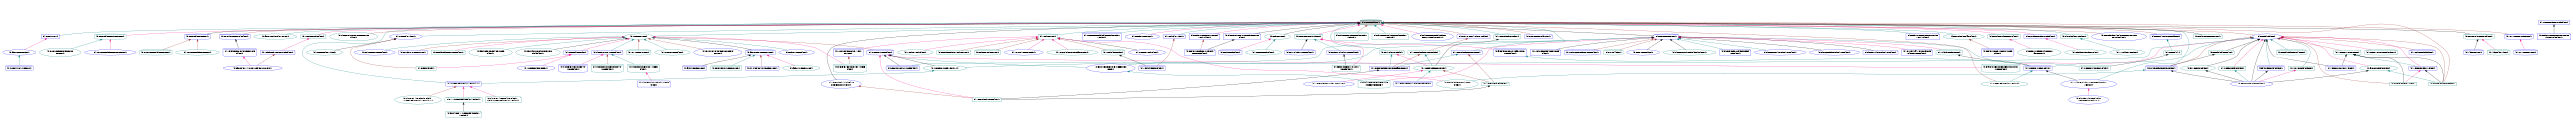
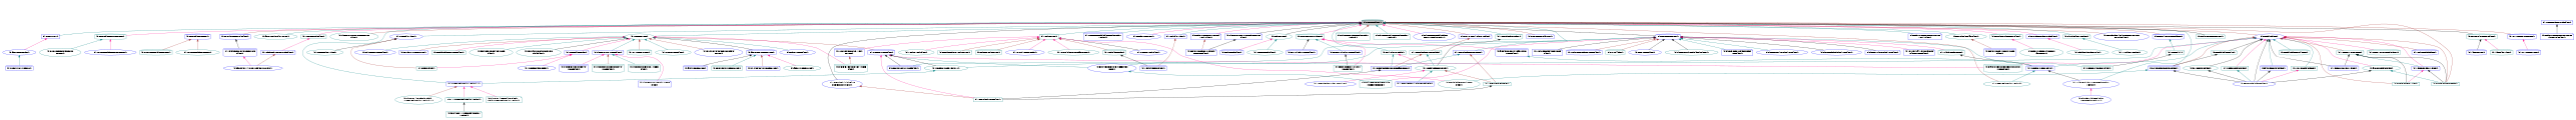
  digraph {
    node [color=blue fillcolor=white fontname=Helvetica fontsize=10 shape=cylinder style=filled]
    edge [color=teal dir=back fontname=Helvetica fontsize=10 labelfontname=Helvetica labelfontsize=10 style=solid]
    n1 [color=teal fillcolor=grey75 fontcolor=black height=0.2 label="itkProcessObject.h" width=0.4]
    n2 [height=0.2 label="itkCovarianceSampleFilter.h" width=0.4]
    n3 [color=teal height=0.2 label="itkDataObjectConstIterator.h" width=0.4]
    n4 [height=0.2 label="itkDataObjectIterator.h" width=0.4]
    n5 [color=teal height=0.2 label="itkEquivalencyTable.h" shape=note width=0.4]
    n6 [color=teal height=0.2 label="itkGDCMSeriesFileNames.h" shape=ellipse width=0.4]
    n7 [height=0.2 label="itkHistogramToRunLengthFeatures\lFilter.h" shape=note width=0.4]
    n8 [color=teal height=0.2 label="itkHistogramToTextureFeatures\lFilter.h" shape=ellipse width=0.4]
    n9 [height=0.2 label="itkIOCommon.h" shape=note width=0.4]
    n10 [height=0.2 label="itkImageFileWriter.h" shape=ellipse width=0.4]
    n11 [color=teal height=0.2 label="itkImageRegistrationMethod.h" shape=ellipse width=0.4]
    n12 [height=0.2 label="itkImageRegistrationMethodv4.h" width=0.4]
    n13 [color=teal height=0.2 label="itkImageSource.h" shape=ellipse width=0.4]
    n14 [height=0.2 label="itkImageToSpatialObjectRegistration\lMethod.h" width=0.4]
    n15 [height=0.2 label="itkIterationReporter.h" shape=ellipse width=0.4]
    n16 [color=teal height=0.2 label="itkMeanSampleFilter.h" shape=note width=0.4]
    n17 [height=0.2 label="itkMeshFileWriter.h" shape=note width=0.4]
    n18 [color=teal height=0.2 label="itkMeshSource.h" width=0.4]
    n19 [height=0.2 label="itkMultiResolutionImageRegistration\lMethod.h" shape=ellipse width=0.4]
    n20 [height=0.2 label="itkOneWayEquivalencyTable.h" shape=note width=0.4]
    n21 [color=teal height=0.2 label="itkPathSource.h" shape=ellipse width=0.4]
    n22 [color=teal height=0.2 label="itkPointSetToImageRegistration\lMethod.h" width=0.4]
    n23 [color=teal height=0.2 label="itkPointSetToPointSetRegistration\lMethod.h" shape=note width=0.4]
    n24 [height=0.2 label="itkPointSetToSpatialObject\lDemonsRegistration.h" shape=ellipse width=0.4]
    n25 [color=teal height=0.2 label="itkProgressAccumulator.h" width=0.4]
    n26 [height=0.2 label="itkProgressReporter.h" width=0.4]
    n27 [height=0.2 label="itkProgressTransformer.h" shape=note width=0.4]
    n28 [color=teal height=0.2 label="itkSampleClassifierFilter.h" shape=ellipse width=0.4]
    n29 [color=teal height=0.2 label="itkSampleToHistogramFilter.h" width=0.4]
    n30 [height=0.2 label="itkSampleToSubsampleFilter.h" shape=note width=0.4]
    n31 [height=0.2 label="itkScalarImageToCooccurrence\lMatrixFilter.h" shape=note width=0.4]
    n32 [height=0.2 label="itkScalarImageToRunLength\lMatrixFilter.h" shape=note width=0.4]
    n33 [color=teal height=0.2 label="itkSimpleFilterWatcher.h" shape=note width=0.4]
    n34 [height=0.2 label="itkSpatialObject.h" shape=ellipse width=0.4]
    n35 [color=teal height=0.2 label="itkSpatialObjectReader.h" shape=note width=0.4]
    n36 [height=0.2 label="itkStandardDeviationPerComponent\lSampleFilter.h" shape=ellipse width=0.4]
    n37 [height=0.2 label="itkStreamingProcessObject.h" width=0.4]
    n38 [color=teal height=0.2 label="itkTemporalProcessObject.h" width=0.4]
    n39 [color=teal height=0.2 label="itkTotalProgressReporter.h" shape=note width=0.4]
    n40 [height=0.2 label="itkVTKImageExportBase.h" width=0.4]
    n41 [color=teal height=0.2 label="itkWatershedBoundary.h" width=0.4]
    n42 [height=0.2 label="itkWatershedMiniPipeline\lProgressCommand.h" shape=ellipse width=0.4]
    n43 [height=0.2 label="itkWatershedSegmentTree.h" shape=note width=0.4]
    n44 [height=0.2 label="itkWeightedCovarianceSample\lFilter.h" width=0.4]
    n45 [height=0.2 label="itkInputDataObjectConstIterator.h" shape=ellipse width=0.4]
    n46 [color=teal height=0.2 label="itkOutputDataObjectConst\lIterator.h" shape=ellipse width=0.4]
    n47 [color=teal height=0.2 label="itkInputDataObjectIterator.h" shape=ellipse width=0.4]
    n48 [color=teal height=0.2 label="itkOutputDataObjectIterator.h" width=0.4]
    n49 [height=0.2 label="itkWatershedSegmentTreeGenerator.h" shape=note width=0.4]
    n50 [color=teal height=0.2 label="itkWatershedSegmenter.h" shape=ellipse width=0.4]
    n51 [height=0.2 label="itkScalarImageToRunLength\lFeaturesFilter.h" shape=note width=0.4]
    n52 [height=0.2 label="itkGEImageHeader.h" shape=ellipse width=0.4]
    n53 [color=teal height=0.2 label="itkIOTestHelper.h" shape=note width=0.4]
    n54 [color=teal height=0.2 label="itkImageSeriesWriter.h" shape=ellipse width=0.4]
    n55 [color=teal height=0.2 label="itkSyNImageRegistrationMethod.h" width=0.4]
    n56 [color=teal height=0.2 label="itkTimeVaryingBSplineVelocity\lFieldImageRegistrationMethod.h" shape=note width=0.4]
    n57 [color=teal height=0.2 label="itkTimeVaryingVelocityField\lImageRegistrationMethodv4.h" shape=ellipse width=0.4]
    n58 [height=0.2 label="itkGenerateImageSource.h" width=0.4]
    n59 [height=0.2 label="itkHistogramToImageFilter.h" shape=note width=0.4]
    n60 [height=0.2 label="itkImageFileReader.h" shape=note width=0.4]
    n61 [height=0.2 label="itkImageToImageFilter.h" width=0.4]
    n62 [color=teal height=0.2 label="itkImportImageFilter.h" shape=ellipse width=0.4]
    n63 [height=0.2 label="itkLandmarkDisplacementField\lSource.h" shape=ellipse width=0.4]
    n64 [height=0.2 label="itkPathToImageFilter.h" shape=ellipse width=0.4]
    n65 [height=0.2 label="itkPointSetToImageFilter.h" shape=ellipse width=0.4]
    n66 [height=0.2 label="itkRandomImageSource.h" shape=note width=0.4]
    n67 [color=teal height=0.2 label="itkSpatialObjectToImageFilter.h" shape=note width=0.4]
    n68 [color=teal height=0.2 label="itkTestingExtractSliceImage\lFilter.h" shape=ellipse width=0.4]
    n69 [color=teal height=0.2 label="itkTransformToDisplacement\lFieldFilter.h" shape=ellipse width=0.4]
    n70 [color=teal height=0.2 label="itkTriangleMeshToBinaryImage\lFilter.h" width=0.4]
    n71 [color=teal height=0.2 label="itkVTKImageImport.h" width=0.4]
    n72 [height=0.2 label="itkImageToListSampleFilter.h" shape=note width=0.4]
    n73 [height=0.2 label="itkScalarImageToCooccurrence\lListSampleFilter.h" shape=note width=0.4]
    n74 [height=0.2 label="itkWeightedMeanSampleFilter.h" shape=note width=0.4]
    n75 [height=0.2 label="itkMeshFileTestHelper.h" width=0.4]
    n76 [height=0.2 label="itkAutomaticTopologyMesh\lSource.h" width=0.4]
    n77 [height=0.2 label="itkImageToMeshFilter.h" shape=ellipse width=0.4]
    n78 [color=teal height=0.2 label="itkMeshFileReader.h" width=0.4]
    n79 [color=teal height=0.2 label="itkMeshToMeshFilter.h" shape=ellipse width=0.4]
    n80 [color=teal height=0.2 label="itkRegularSphereMeshSource.h" shape=note width=0.4]
    n81 [color=teal height=0.2 label="itkSpatialObjectToPointSet\lFilter.h" shape=ellipse width=0.4]
    n82 [color=teal height=0.2 label="itkSphereMeshSource.h" width=0.4]
    n83 [height=0.2 label="itkVTKPolyDataReader.h" shape=ellipse width=0.4]
    n84 [color=teal height=0.2 label="itkVoronoiDiagram2DGenerator.h" shape=ellipse width=0.4]
    n85 [height=0.2 label="itkSimpleMultiResolution\lImageRegistrationUI.h" shape=ellipse width=0.4]
    n86 [color=teal height=0.2 label="itkWatershedSegmentTable.h" shape=note width=0.4]
    n87 [color=teal height=0.2 label="itkImageToPathFilter.h" shape=ellipse width=0.4]
    n88 [height=0.2 label="itkPathToPathFilter.h" width=0.4]
    n89 [height=0.2 label="itkConvolutionImageFilter.h" width=0.4]
    n90 [height=0.2 label="itkFFTConvolutionImageFilter.h" shape=note width=0.4]
    n91 [color=teal height=0.2 label="itkIterativeDeconvolution\lImageFilter.h" shape=note width=0.4]
    n92 [height=0.2 label="itkGradientRecursiveGaussian\lImageFilter.h" width=0.4]
    n93 [height=0.2 label="itkBSplineResampleImageFilter\lBase.h" shape=ellipse width=0.4]
    n94 [height=0.2 label="itkReconstructionImageFilter.h" width=0.4]
    n95 [color=teal height=0.2 label="itkBSplineCenteredResample\lImageFilterBase.h" width=0.4]
    n96 [height=0.2 label="itkAnchorErodeDilateImage\lFilter.h" shape=note width=0.4]
    n97 [height=0.2 label="itkAnchorOpenCloseImageFilter.h" width=0.4]
    n98 [color=teal height=0.2 label="itkBoxUtilities.h" width=0.4]
    n99 [height=0.2 label="itkCastImageFilter.h" shape=ellipse width=0.4]
    n100 [color=teal height=0.2 label="itkHistogramThresholdCalculator.h" shape=ellipse width=0.4]
    n101 [color=teal height=0.2 label="itkImageToHistogramFilter.h" width=0.4]
    n102 [color=teal height=0.2 label="itkMultiThreaderBase.h" width=0.4]
    n103 [height=0.2 label="itkShapeKeepNObjectsLabel\lMapFilter.h" shape=note width=0.4]
    n104 [height=0.2 label="itkShapeOpeningLabelMapFilter.h" shape=ellipse width=0.4]
    n105 [height=0.2 label="itkShapeRelabelLabelMapFilter.h" shape=ellipse width=0.4]
    n106 [height=0.2 label="itkShapeUniqueLabelMapFilter.h" shape=note width=0.4]
    n107 [height=0.2 label="itkVanHerkGilWermanErode\lDilateImageFilter.h" shape=note width=0.4]
    n108 [height=0.2 label="itkScalarImageKmeansImage\lFilter.h" width=0.4]
    n109 [color=teal height=0.2 label="itkScalarImageToHistogram\lGenerator.h" shape=ellipse width=0.4]
    n110 [color=teal height=0.2 label="itkNeighborhoodSampler.h" shape=ellipse width=0.4]
    n111 [color=teal height=0.2 label="itkXMLFilterWatcher.h" shape=ellipse width=0.4]
    n112 [color=teal height=0.2 label="itkDiffusionTensor3DReconstruction\lImageFilter.h" width=0.4]
    n113 [color=teal height=0.2 label="itkImageToImageMetricv4.h" shape=ellipse width=0.4]
    n114 [height=0.2 label="itkImageToImageMetric.h" width=0.4]
    n115 [color=teal height=0.2 label="itkArrowSpatialObject.h" shape=note width=0.4]
    n116 [height=0.2 label="itkCastSpatialObjectFilter.h" shape=ellipse width=0.4]
    n117 [color=teal height=0.2 label="itkBoxSpatialObject.h" shape=ellipse width=0.4]
    n118 [height=0.2 label="itkEllipseSpatialObject.h" width=0.4]
    n119 [color=teal height=0.2 label="itkGroupSpatialObject.h" shape=ellipse width=0.4]
    n120 [color=teal height=0.2 label="itkImageMomentsCalculator.h" width=0.4]
    n121 [color=teal height=0.2 label="itkImageSpatialObject.h" shape=note width=0.4]
    n122 [height=0.2 label="itkMeshSpatialObject.h" width=0.4]
    n123 [height=0.2 label="itkMetaContourConverter.h" width=0.4]
    n124 [color=teal height=0.2 label="itkMetaConverterBase.h" shape=note width=0.4]
    n125 [height=0.2 label="itkMetaSceneConverter.h" shape=note width=0.4]
    n126 [color=teal height=0.2 label="itkSpatialObjectWriter.h" shape=note width=0.4]
    n127 [height=0.2 label="itkPointBasedSpatialObject.h" width=0.4]
    n128 [color=teal height=0.2 label="itkSpatialObjectDuplicator.h" width=0.4]
    n129 [color=teal height=0.2 label="itkSpatialObjectPoint.h" shape=note width=0.4]
    n130 [color=teal height=0.2 label="itkImageSink.h" shape=note width=0.4]
    n131 [color=teal height=0.2 label="itkVideoFileWriter.h" width=0.4]
    n132 [height=0.2 label="itkVideoSource.h" width=0.4]
    n133 [height=0.2 label="itkVTKImageExport.h" width=0.4]
    n134 [color=teal height=0.2 label="itkWatershedImageFilter.h" shape=note width=0.4]
    n135 [color=teal height=0.2 label="itkWatershedRelabeler.h" shape=note width=0.4]
    n136 [height=0.2 label="itkGaussianMixtureModelComponent.h" shape=ellipse width=0.4]
    n137 [height=0.2 label="itkWatershedBoundaryResolver.h" shape=ellipse width=0.4]
    n138 [height=0.2 label="itkWatershedEquivalenceRelabeler.h" width=0.4]
    n139 [height=0.2 label="itkIPLCommonImageIO.h" width=0.4]
    n140 [color=teal height=0.2 label="itkBSplineSyNImageRegistration\lMethod.h" shape=note width=0.4]
    n141 [color=teal height=0.2 label="itkGaborImageSource.h" shape=ellipse width=0.4]
    n142 [height=0.2 label="itkGridImageSource.h" width=0.4]
    n143 [color=teal height=0.2 label="itkParametricImageSource.h" width=0.4]
    n144 [height=0.2 label="itkPhysicalPointImageSource.h" shape=note width=0.4]
    n145 [color=teal height=0.2 label="itkHistogramToEntropyImage\lFilter.h" width=0.4]
    n146 [height=0.2 label="itkHistogramToIntensityImage\lFilter.h" shape=note width=0.4]
    n147 [color=teal height=0.2 label="itkHistogramToLogProbability\lImageFilter.h" width=0.4]
    n148 [height=0.2 label="itkHistogramToProbability\lImageFilter.h" width=0.4]
    n149 [height=0.2 label="itkImageSeriesReader.h" shape=ellipse width=0.4]
    n1 -> n2 [color=brown]
    n1 -> n3 [color=deeppink]
-   n1 -> n4 [color=black]
    n1 -> n5
    n1 -> n6
    n1 -> n7 [color=black]
    n1 -> n8 [color=brown]
    n1 -> n9
    n1 -> n10
    n1 -> n11 [color=brown]
    n1 -> n12
    n1 -> n13
    n1 -> n14
    n1 -> n15 [color=deeppink]
    n1 -> n16 [color=deeppink]
    n1 -> n17
    n1 -> n18
    n1 -> n19
    n1 -> n20 [color=brown]
    n1 -> n21 [color=black]
    n1 -> n22 [color=brown]
    n1 -> n23
    n1 -> n24 [color=deeppink]
    n1 -> n25 [color=deeppink]
    n1 -> n26 [color=black]
    n1 -> n27 [color=brown]
    n1 -> n28
    n1 -> n29 [color=deeppink]
    n1 -> n30 [color=deeppink]
    n1 -> n31
    n1 -> n32 [color=deeppink]
    n1 -> n33
    n1 -> n34 [color=brown]
    n1 -> n35 [color=brown]
    n1 -> n36 [color=brown]
    n1 -> n37 [color=brown]
    n1 -> n38 [color=black]
    n1 -> n39 [color=black]
    n1 -> n40 [color=brown]
    n1 -> n41
    n1 -> n42 [color=black]
    n1 -> n43
    n2 -> n44 [color=black]
    n3 -> n45 [color=deeppink]
    n3 -> n46
    n4 -> n47 [color=brown]
    n4 -> n48 [color=brown]
    n5 -> n49
    n5 -> n50 [color=deeppink]
    n7 -> n51 [color=black]
    n9 -> n52 [color=deeppink]
    n10 -> n53 [color=brown]
    n10 -> n54 [color=black]
    n12 -> n55 [color=deeppink]
    n12 -> n56 [color=deeppink]
    n12 -> n57 [color=brown]
    n13 -> n58 [color=black]
    n13 -> n59
    n13 -> n60 [color=deeppink]
    n13 -> n61 [color=brown]
    n13 -> n62
    n13 -> n63 [color=brown]
    n13 -> n64
    n13 -> n65
    n13 -> n66 [color=brown]
    n13 -> n67 [color=deeppink]
    n13 -> n68
    n13 -> n69 [color=black]
    n13 -> n70 [color=deeppink]
    n13 -> n71 [color=brown]
    n16 -> n74 [color=deeppink]
    n17 -> n75 [color=brown]
    n18 -> n76 [color=deeppink]
    n18 -> n77 [color=black]
    n18 -> n78 [color=brown]
    n18 -> n79 [color=deeppink]
    n18 -> n80 [color=brown]
    n18 -> n81 [color=deeppink]
    n18 -> n82 [color=brown]
    n18 -> n83 [color=deeppink]
    n18 -> n84 [color=deeppink]
    n19 -> n85 [color=deeppink]
    n20 -> n86 [color=brown]
    n21 -> n87
    n21 -> n88 [color=deeppink]
    n25 -> n89 [color=black]
    n25 -> n90
    n25 -> n91 [color=deeppink]
    n25 -> n92 [color=deeppink]
    n26 -> n93
    n26 -> n94
    n26 -> n95 [color=deeppink]
    n26 -> n96 [color=black]
    n26 -> n97 [color=brown]
    n26 -> n98 [color=brown]
    n26 -> n99 [color=black]
    n26 -> n100 [color=black]
    n26 -> n101
    n26 -> n102 [color=deeppink]
    n26 -> n103
    n26 -> n104
    n26 -> n105 [color=black]
    n26 -> n106 [color=black]
    n26 -> n107 [color=deeppink]
    n28 -> n108 [color=brown]
    n29 -> n109 [color=deeppink]
    n30 -> n110 [color=deeppink]
    n32 -> n51 [color=brown]
    n33 -> n111
    n34 -> n35 [color=brown]
    n34 -> n112 [color=deeppink]
    n34 -> n113
    n34 -> n114
    n34 -> n115
    n34 -> n116 [color=black]
    n34 -> n117 [color=black]
    n34 -> n118
    n34 -> n119 [color=deeppink]
    n34 -> n120 [color=deeppink]
    n34 -> n121 [color=deeppink]
    n34 -> n122 [color=brown]
    n34 -> n123 [color=black]
    n34 -> n124 [color=brown]
    n34 -> n125 [color=deeppink]
    n34 -> n126 [color=brown]
    n34 -> n127 [color=brown]
    n34 -> n128
    n34 -> n129 [color=black]
    n37 -> n130
    n38 -> n131 [color=deeppink]
    n38 -> n132 [color=black]
    n40 -> n133 [color=deeppink]
    n41 -> n50 [color=black]
    n42 -> n134 [color=brown]
    n43 -> n49
    n43 -> n135 [color=brown]
    n44 -> n136 [color=deeppink]
    n49 -> n134 [color=black]
    n50 -> n135 [color=brown]
    n50 -> n137 [color=deeppink]
    n50 -> n138
    n52 -> n139
    n55 -> n140 [color=black]
    n58 -> n141 [color=deeppink]
    n58 -> n142 [color=black]
    n58 -> n143
    n58 -> n144 [color=brown]
    n59 -> n145
-   n145 -> n146 [color=deeppink]
+   n59 -> n146 [color=deeppink]
    n59 -> n147 [color=brown]
    n59 -> n148 [color=deeppink]
    n60 -> n53 [color=deeppink]
    n60 -> n149 [color=deeppink]
    n61 -> n93
    n61 -> n94 [color=black]
    n61 -> n112 [color=deeppink]
    n61 -> n113 [color=black]
    n61 -> n134 [color=deeppink]
    n72 -> n73 [color=black]
    n74 -> n136 [color=brown]
    n76 -> n70 [color=brown]
    n78 -> n75 [color=black]
    n86 -> n49 [color=brown]
    n86 -> n50
    n90 -> n91 [color=black]
    n92 -> n114
    n93 -> n95
    n102 -> n114 [color=black]
    n113 -> n12
    n114 -> n11
    n114 -> n19 [color=black]
    n115 -> n116 [color=deeppink]
    n117 -> n116 [color=black]
    n118 -> n116 [color=black]
    n119 -> n35
    n119 -> n116 [color=black]
    n121 -> n116
    n124 -> n35 [color=black]
    n124 -> n123 [color=black]
    n124 -> n125
    n124 -> n126 [color=black]
    n125 -> n35 [color=black]
    n125 -> n126 [color=deeppink]
    n127 -> n81
    n127 -> n116 [color=black]
    n129 -> n127 [color=black]
    n130 -> n101 [color=black]
    n135 -> n134 [color=black]
  }
